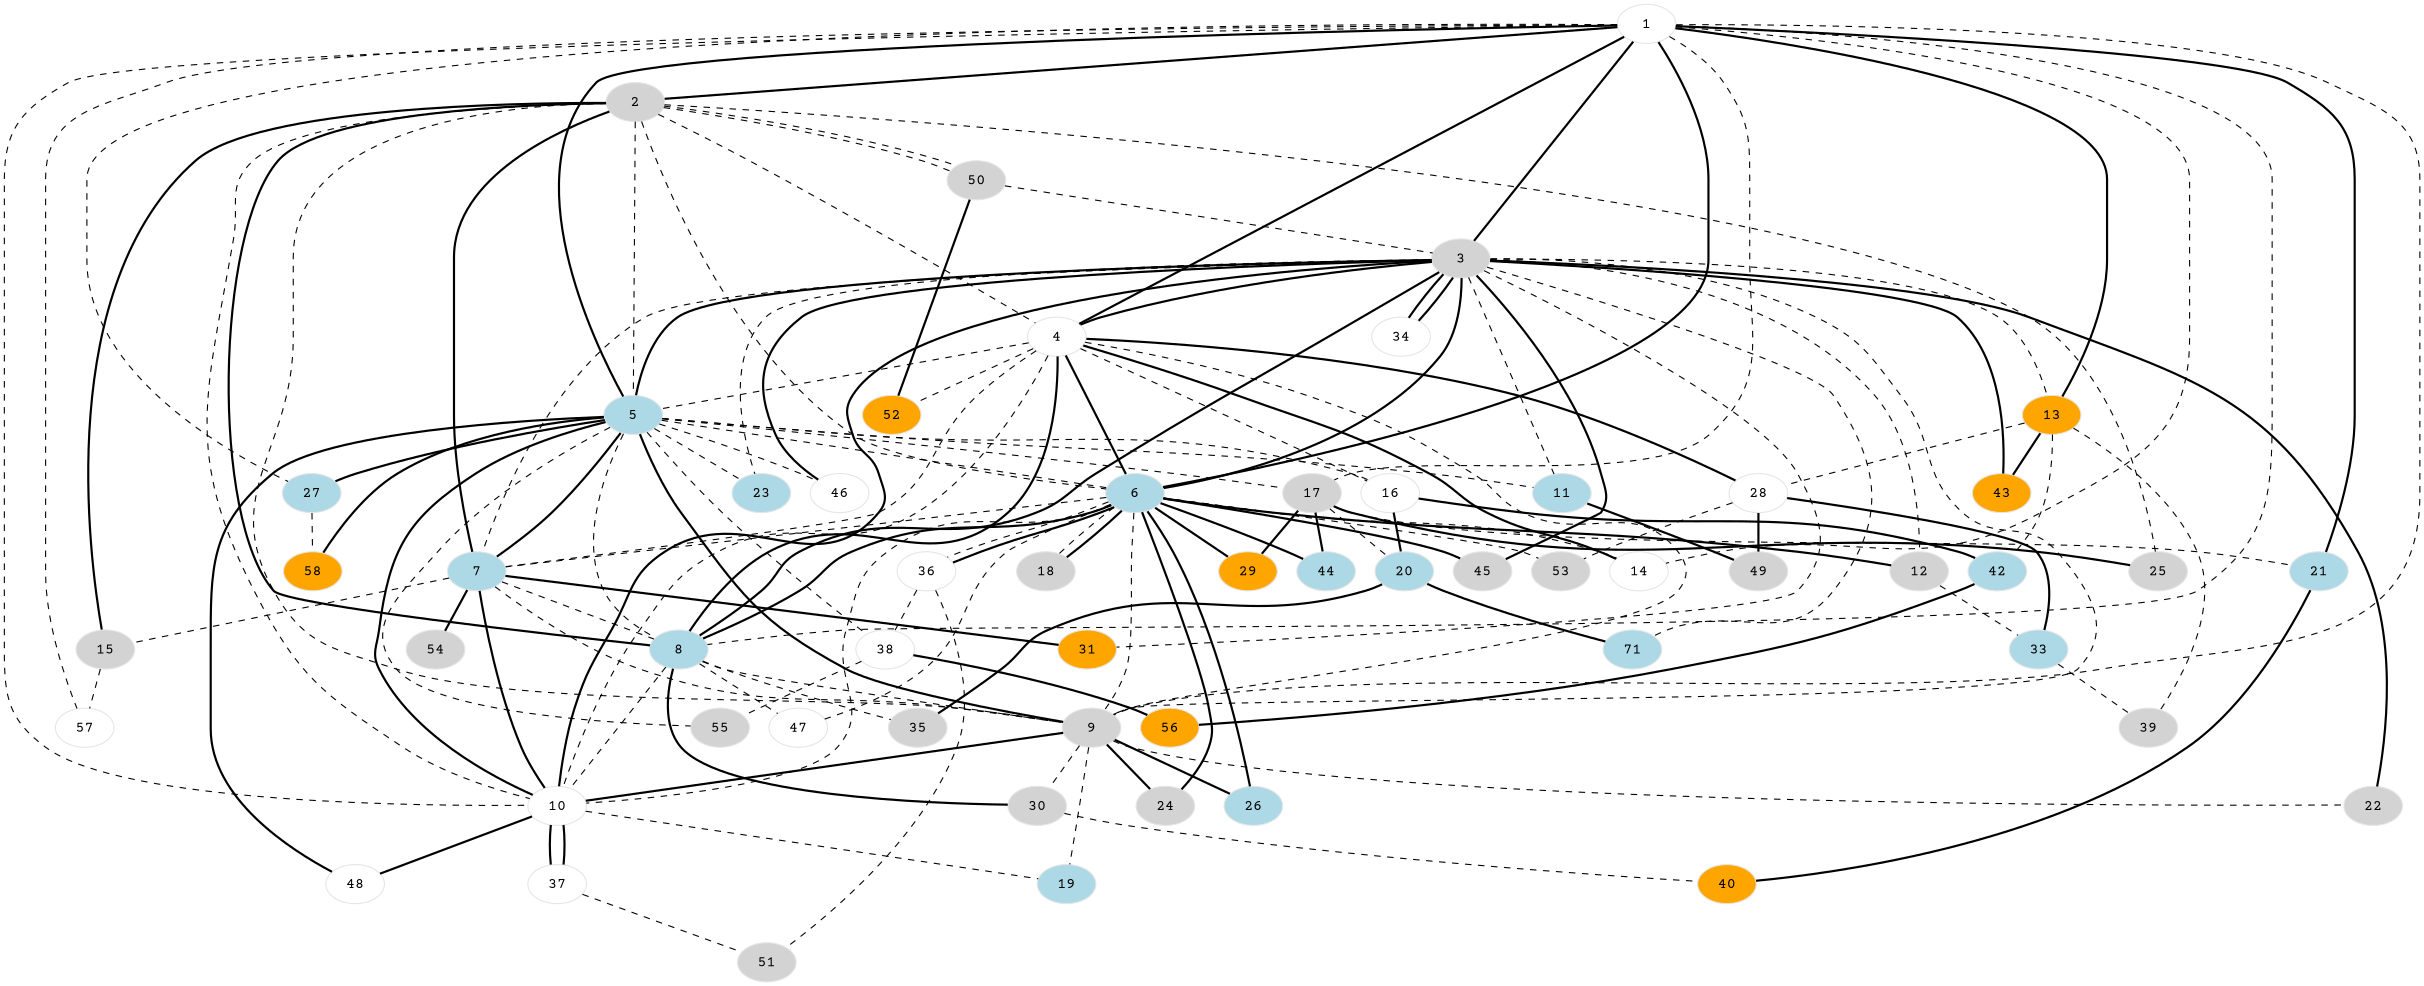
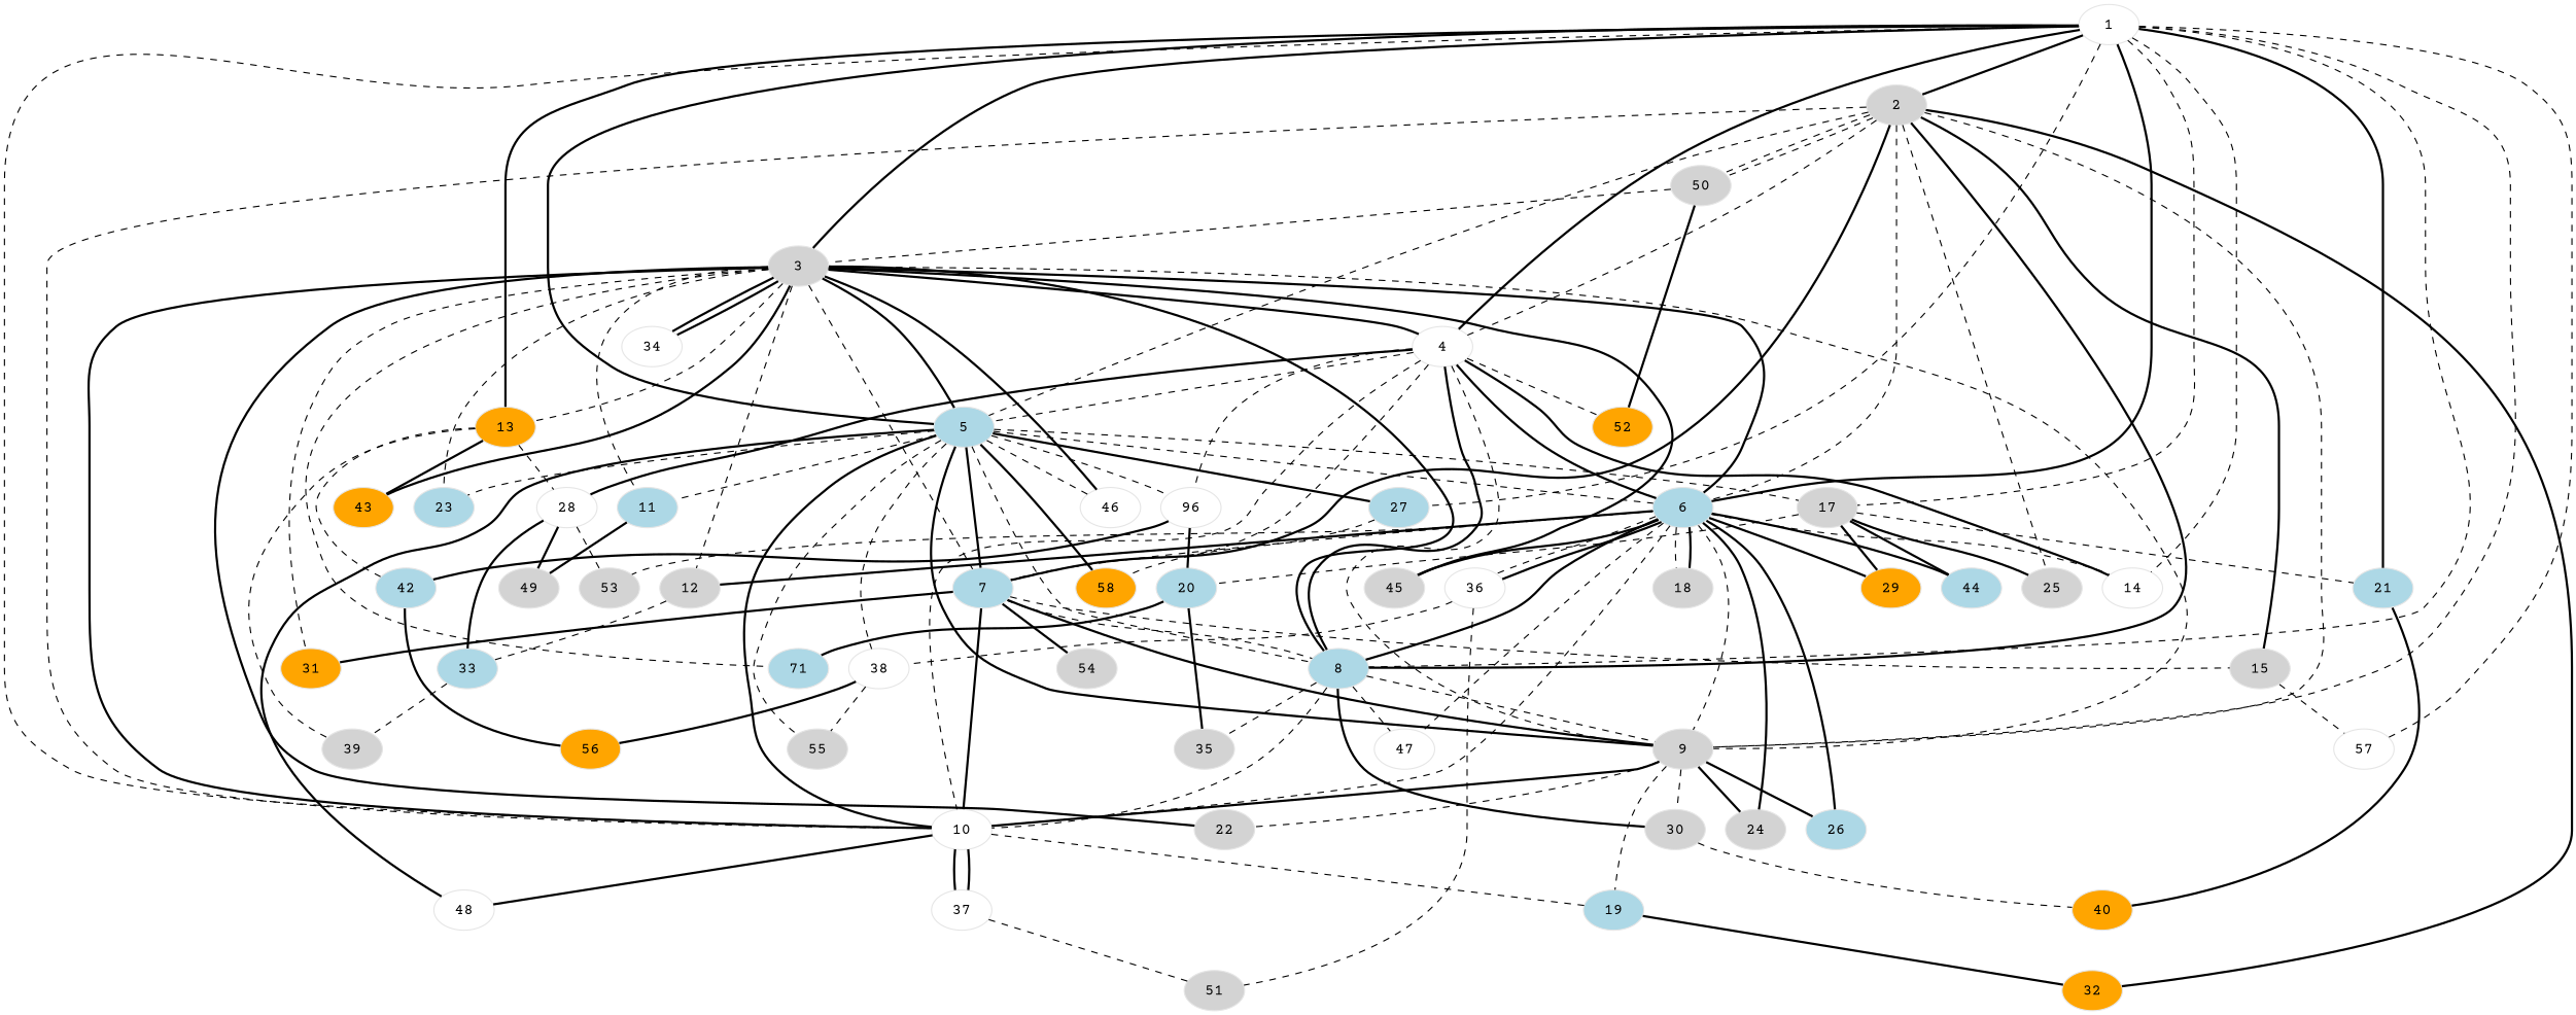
  graph {
    fontname="Courier Prime"
    node [color=gray90 fillcolor=lightgrey fontname="Courier Prime" style=filled]
    edge [fontname="Courier Prime" style=dashed]
    1 [fillcolor=white]
    2
    3
    4 [fillcolor=white]
    5 [fillcolor=lightblue]
    6 [fillcolor=lightblue]
    8 [fillcolor=lightblue]
    9
    10 [fillcolor=white]
    13 [fillcolor=orange]
    17
    21 [fillcolor=lightblue]
    27 [fillcolor=lightblue]
    57 [fillcolor=white]
    14 [fillcolor=white]
    7 [fillcolor=lightblue]
    15
    25
+   32 [fillcolor=orange]
    50
    11 [fillcolor=lightblue]
    12
    22
    23 [fillcolor=lightblue]
    31 [fillcolor=orange]
    34 [fillcolor=white]
    n27 [fillcolor=lightblue label=71]
    43 [fillcolor=orange]
    45
    46 [fillcolor=white]
-   16 [fillcolor=white]
+   16 [fillcolor=white label=96]
    28 [fillcolor=white]
    52 [fillcolor=orange]
    38 [fillcolor=white]
    48 [fillcolor=white]
    55
    58 [fillcolor=orange]
    18
    24
    26 [fillcolor=lightblue]
    29 [fillcolor=orange]
    36 [fillcolor=white]
    44 [fillcolor=lightblue]
    47 [fillcolor=white]
    53
    54
    30
    35
    19 [fillcolor=lightblue]
    37 [fillcolor=white]
    39
    42 [fillcolor=lightblue]
    20 [fillcolor=lightblue]
    40 [fillcolor=orange]
    49
    33 [fillcolor=lightblue]
    56 [fillcolor=orange]
    51
    1 -- 2 [style=bold]
    1 -- 3 [style=bold]
    1 -- 4 [style=bold]
    1 -- 5 [style=bold]
    1 -- 6 [style=bold]
    1 -- 8
    1 -- 9
    1 -- 10
    1 -- 13 [style=bold]
    1 -- 17
    1 -- 21 [style=bold]
    1 -- 27
    1 -- 57
    1 -- 14
    2 -- 4
    2 -- 5
    2 -- 6
    2 -- 8 [style=bold]
    2 -- 9
    2 -- 10
    2 -- 7 [style=bold]
    2 -- 15 [style=bold]
    2 -- 25
+   2 -- 32 [style=bold]
    2 -- 50
    2 -- 50
    3 -- 4 [style=bold]
    3 -- 5 [style=bold]
    3 -- 6 [style=bold]
    3 -- 8 [style=bold]
    3 -- 9
    3 -- 10 [style=bold]
    3 -- 13
    3 -- 7
    3 -- 11
    3 -- 12
    3 -- 22 [style=bold]
    3 -- 23
    3 -- 31
    3 -- 34 [style=bold]
    3 -- 34 [style=bold]
    3 -- n27
    3 -- 43 [style=bold]
    3 -- 45 [style=bold]
    3 -- 46 [style=bold]
    4 -- 5
    4 -- 6 [style=bold]
    4 -- 8 [style=bold]
    4 -- 9
    4 -- 10
    4 -- 14 [style=bold]
    4 -- 7
    4 -- 16
    4 -- 28 [style=bold]
    4 -- 52
    5 -- 6
    5 -- 8
    5 -- 9 [style=bold]
    5 -- 10 [style=bold]
    5 -- 17
    5 -- 27 [style=bold]
    5 -- 7 [style=bold]
    5 -- 11
    5 -- 23
    5 -- 46
    5 -- 16
    5 -- 38
    5 -- 48 [style=bold]
    5 -- 55
    5 -- 58 [style=bold]
    6 -- 8 [style=bold]
    6 -- 9
    6 -- 10
    6 -- 14
    6 -- 7
    6 -- 12 [style=bold]
    6 -- 45 [style=bold]
    6 -- 18
    6 -- 18 [style=bold]
    6 -- 24 [style=bold]
    6 -- 26 [style=bold]
    6 -- 29 [style=bold]
    6 -- 36
    6 -- 36 [style=bold]
    6 -- 44 [style=bold]
    6 -- 47
    6 -- 53
    8 -- 9
    8 -- 10
    8 -- 47
    8 -- 30 [style=bold]
    8 -- 35
    9 -- 10 [style=bold]
    9 -- 22
    9 -- 24 [style=bold]
    9 -- 26 [style=bold]
    9 -- 30
    9 -- 19
    10 -- 48 [style=bold]
    10 -- 19
    10 -- 37 [style=bold]
    10 -- 37 [style=bold]
    13 -- 43 [style=bold]
    13 -- 28
    13 -- 39
    13 -- 42
    17 -- 21
    17 -- 25 [style=bold]
    17 -- 29 [style=bold]
    17 -- 44 [style=bold]
    17 -- 20
    21 -- 40 [style=bold]
    27 -- 58
    7 -- 8
-   7 -- 9
+   7 -- 9 [style=bold]
    7 -- 10 [style=bold]
    7 -- 15
    7 -- 31 [style=bold]
    7 -- 54 [style=bold]
    15 -- 57
    50 -- 3
    50 -- 52 [style=bold]
    11 -- 49 [style=bold]
    12 -- 33
    16 -- 42 [style=bold]
    16 -- 20 [style=bold]
    28 -- 53
    28 -- 49 [style=bold]
    28 -- 33 [style=bold]
    38 -- 55
    38 -- 56 [style=bold]
    36 -- 38
    36 -- 51
    30 -- 40
+   19 -- 32 [style=bold]
    37 -- 51
    42 -- 56 [style=bold]
    20 -- n27 [style=bold]
    20 -- 35 [style=bold]
    33 -- 39
  }
